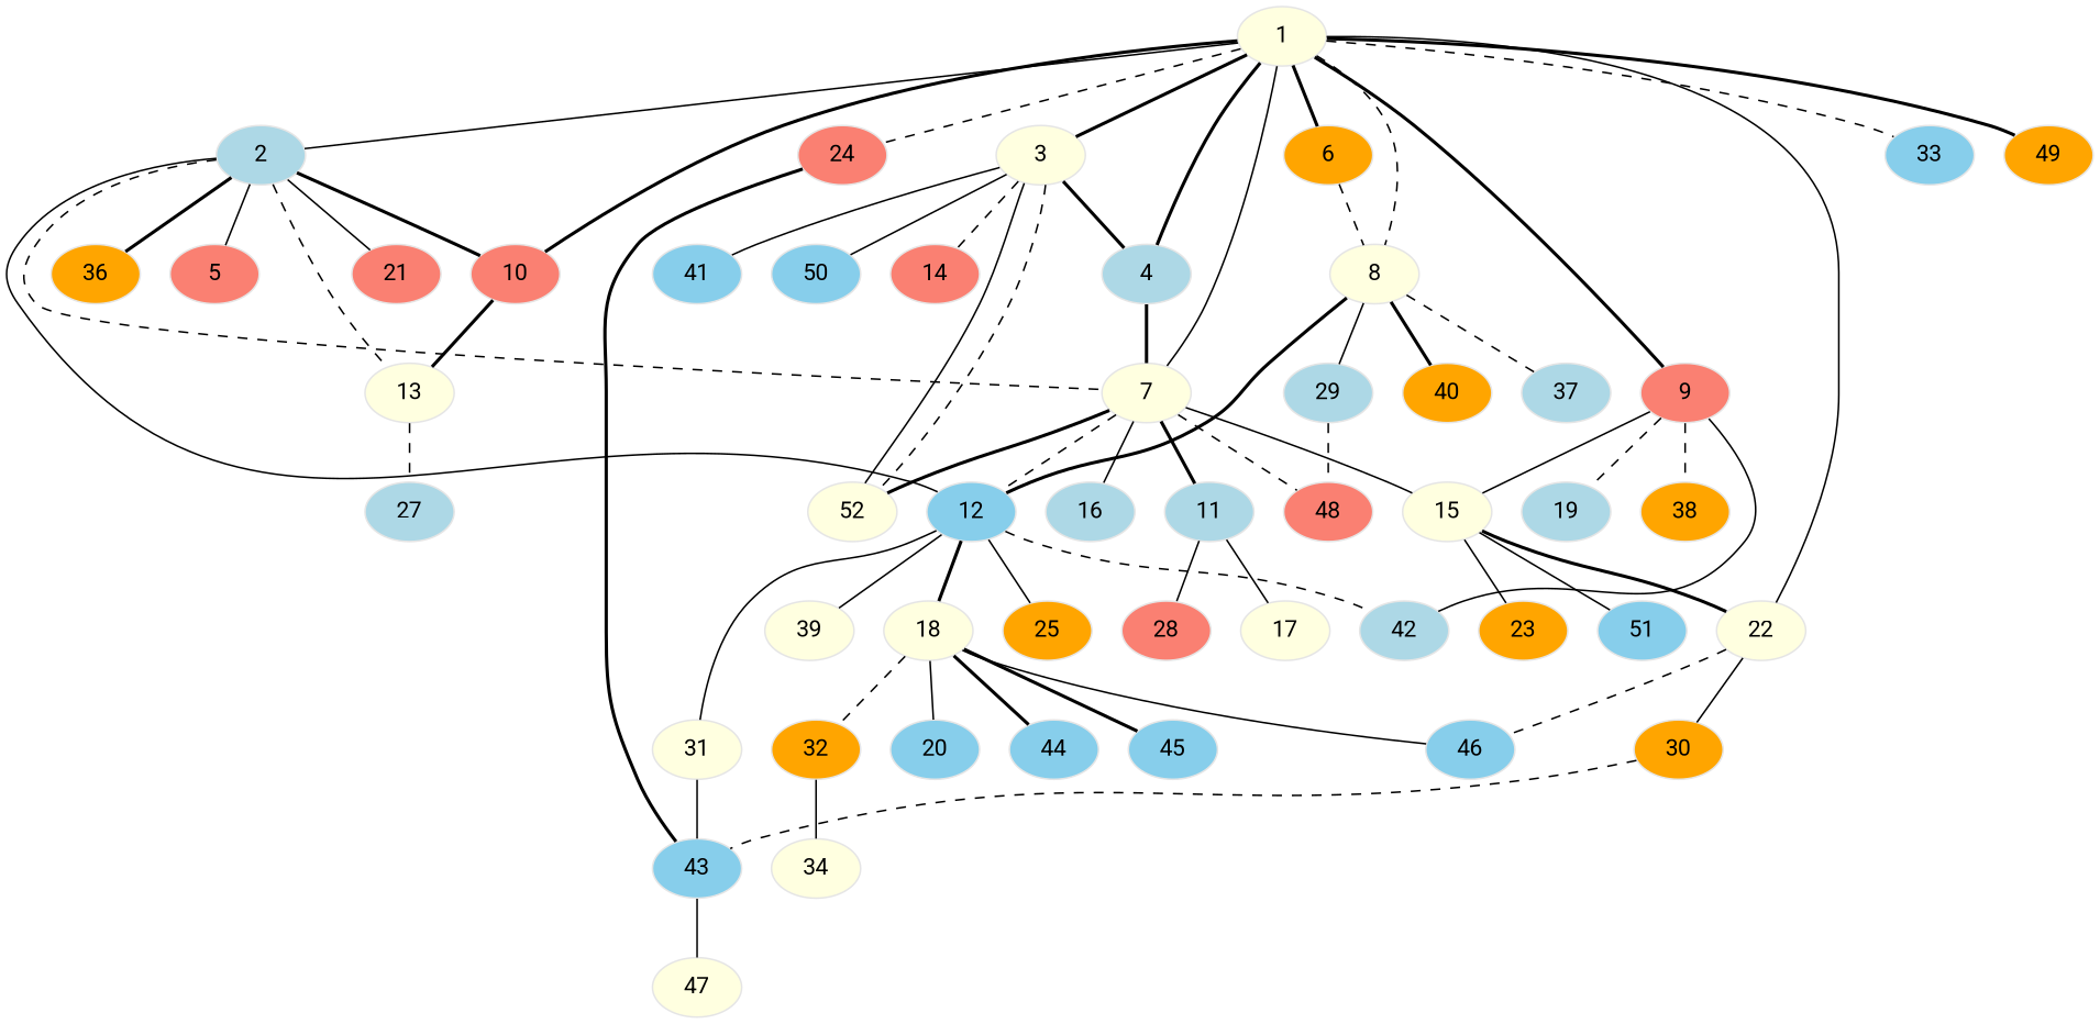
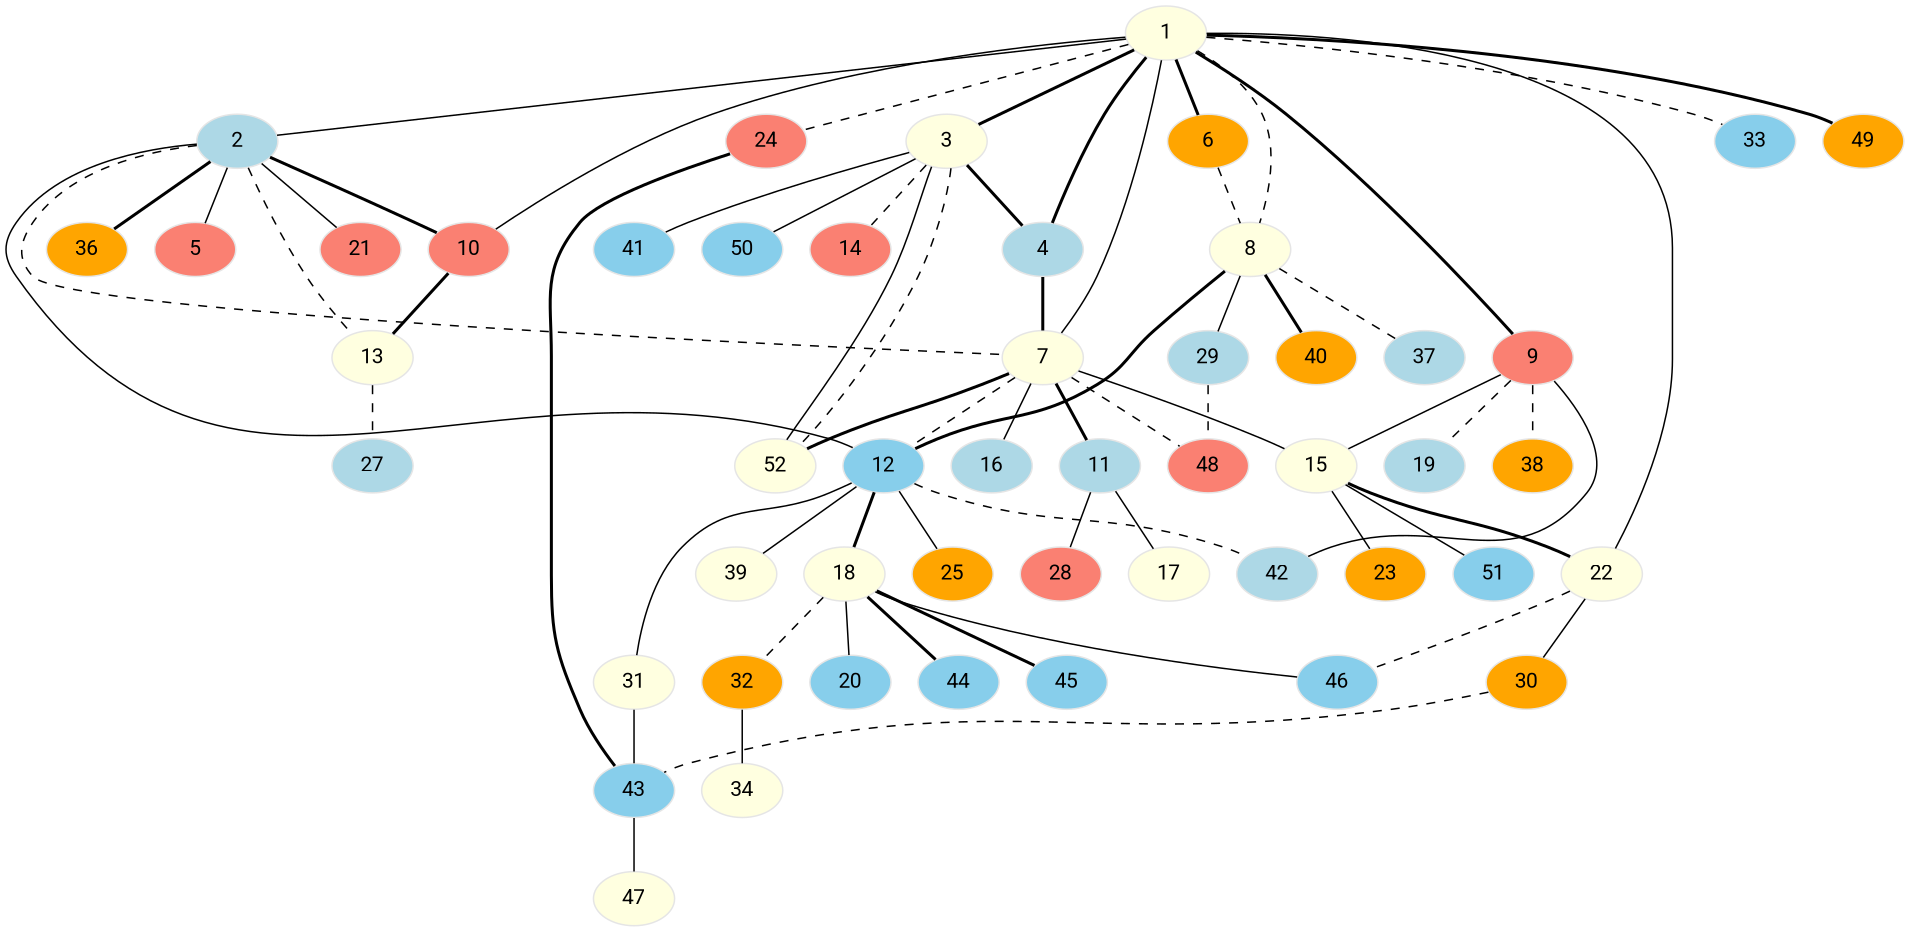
  graph {
    fontname=Roboto
    node [color=gray90 fillcolor=lightyellow fontname=Roboto style=filled]
    edge [fontname=Roboto style=solid]
    2 [fillcolor=lightblue]
    1
    3
    4 [fillcolor=lightblue]
    6 [fillcolor=orange]
    7
    8
    9 [fillcolor=salmon]
    10 [fillcolor=salmon]
    22
    24 [fillcolor=salmon]
    33 [fillcolor=skyblue]
    49 [fillcolor=orange]
    5 [fillcolor=salmon]
    12 [fillcolor=skyblue]
    13
    21 [fillcolor=salmon]
    36 [fillcolor=orange]
    14 [fillcolor=salmon]
    41 [fillcolor=skyblue]
    50 [fillcolor=skyblue]
    52
    11 [fillcolor=lightblue]
    15
    16 [fillcolor=lightblue]
    48 [fillcolor=salmon]
    29 [fillcolor=lightblue]
    37 [fillcolor=lightblue]
    40 [fillcolor=orange]
    19 [fillcolor=lightblue]
    38 [fillcolor=orange]
    42 [fillcolor=lightblue]
    46 [fillcolor=skyblue]
    30 [fillcolor=orange]
    43 [fillcolor=skyblue]
    18
    25 [fillcolor=orange]
    31
    39
    27 [fillcolor=lightblue]
    17
    28 [fillcolor=salmon]
    23 [fillcolor=orange]
    51 [fillcolor=skyblue]
    20 [fillcolor=skyblue]
    32 [fillcolor=orange]
    44 [fillcolor=skyblue]
    45 [fillcolor=skyblue]
    34
    47
    2 -- 7 [style=dashed]
    2 -- 10 [style=bold]
    2 -- 5
    2 -- 12
    2 -- 13 [style=dashed]
    2 -- 21
    2 -- 36 [style=bold]
    1 -- 2
    1 -- 3 [style=bold]
    1 -- 4 [style=bold]
    1 -- 6 [style=bold]
    1 -- 7
    1 -- 8 [style=dashed]
    1 -- 9 [style=bold]
-   1 -- 10 [style=bold]
+   1 -- 10
    1 -- 22
    1 -- 24 [style=dashed]
    1 -- 33 [style=dashed]
    1 -- 49 [style=bold]
    3 -- 4 [style=bold]
    3 -- 14 [style=dashed]
    3 -- 41
    3 -- 50
    3 -- 52
    3 -- 52 [style=dashed]
    4 -- 7 [style=bold]
    6 -- 8 [style=dashed]
    7 -- 12 [style=dashed]
    7 -- 52 [style=bold]
    7 -- 11 [style=bold]
    7 -- 15
    7 -- 16
    7 -- 48 [style=dashed]
    8 -- 12 [style=bold]
    8 -- 29
    8 -- 37 [style=dashed]
    8 -- 40 [style=bold]
    9 -- 15
    9 -- 19 [style=dashed]
    9 -- 38 [style=dashed]
    9 -- 42
    10 -- 13 [style=bold]
    22 -- 46 [style=dashed]
    22 -- 30
    24 -- 43 [style=bold]
    12 -- 42 [style=dashed]
    12 -- 18 [style=bold]
    12 -- 25
    12 -- 31
    12 -- 39
    13 -- 27 [style=dashed]
    11 -- 17
    11 -- 28
    15 -- 22 [style=bold]
    15 -- 23
    15 -- 51
    29 -- 48 [style=dashed]
    30 -- 43 [style=dashed]
    43 -- 47
    18 -- 46
    18 -- 20
    18 -- 32 [style=dashed]
    18 -- 44 [style=bold]
    18 -- 45 [style=bold]
    31 -- 43
    32 -- 34
  }
